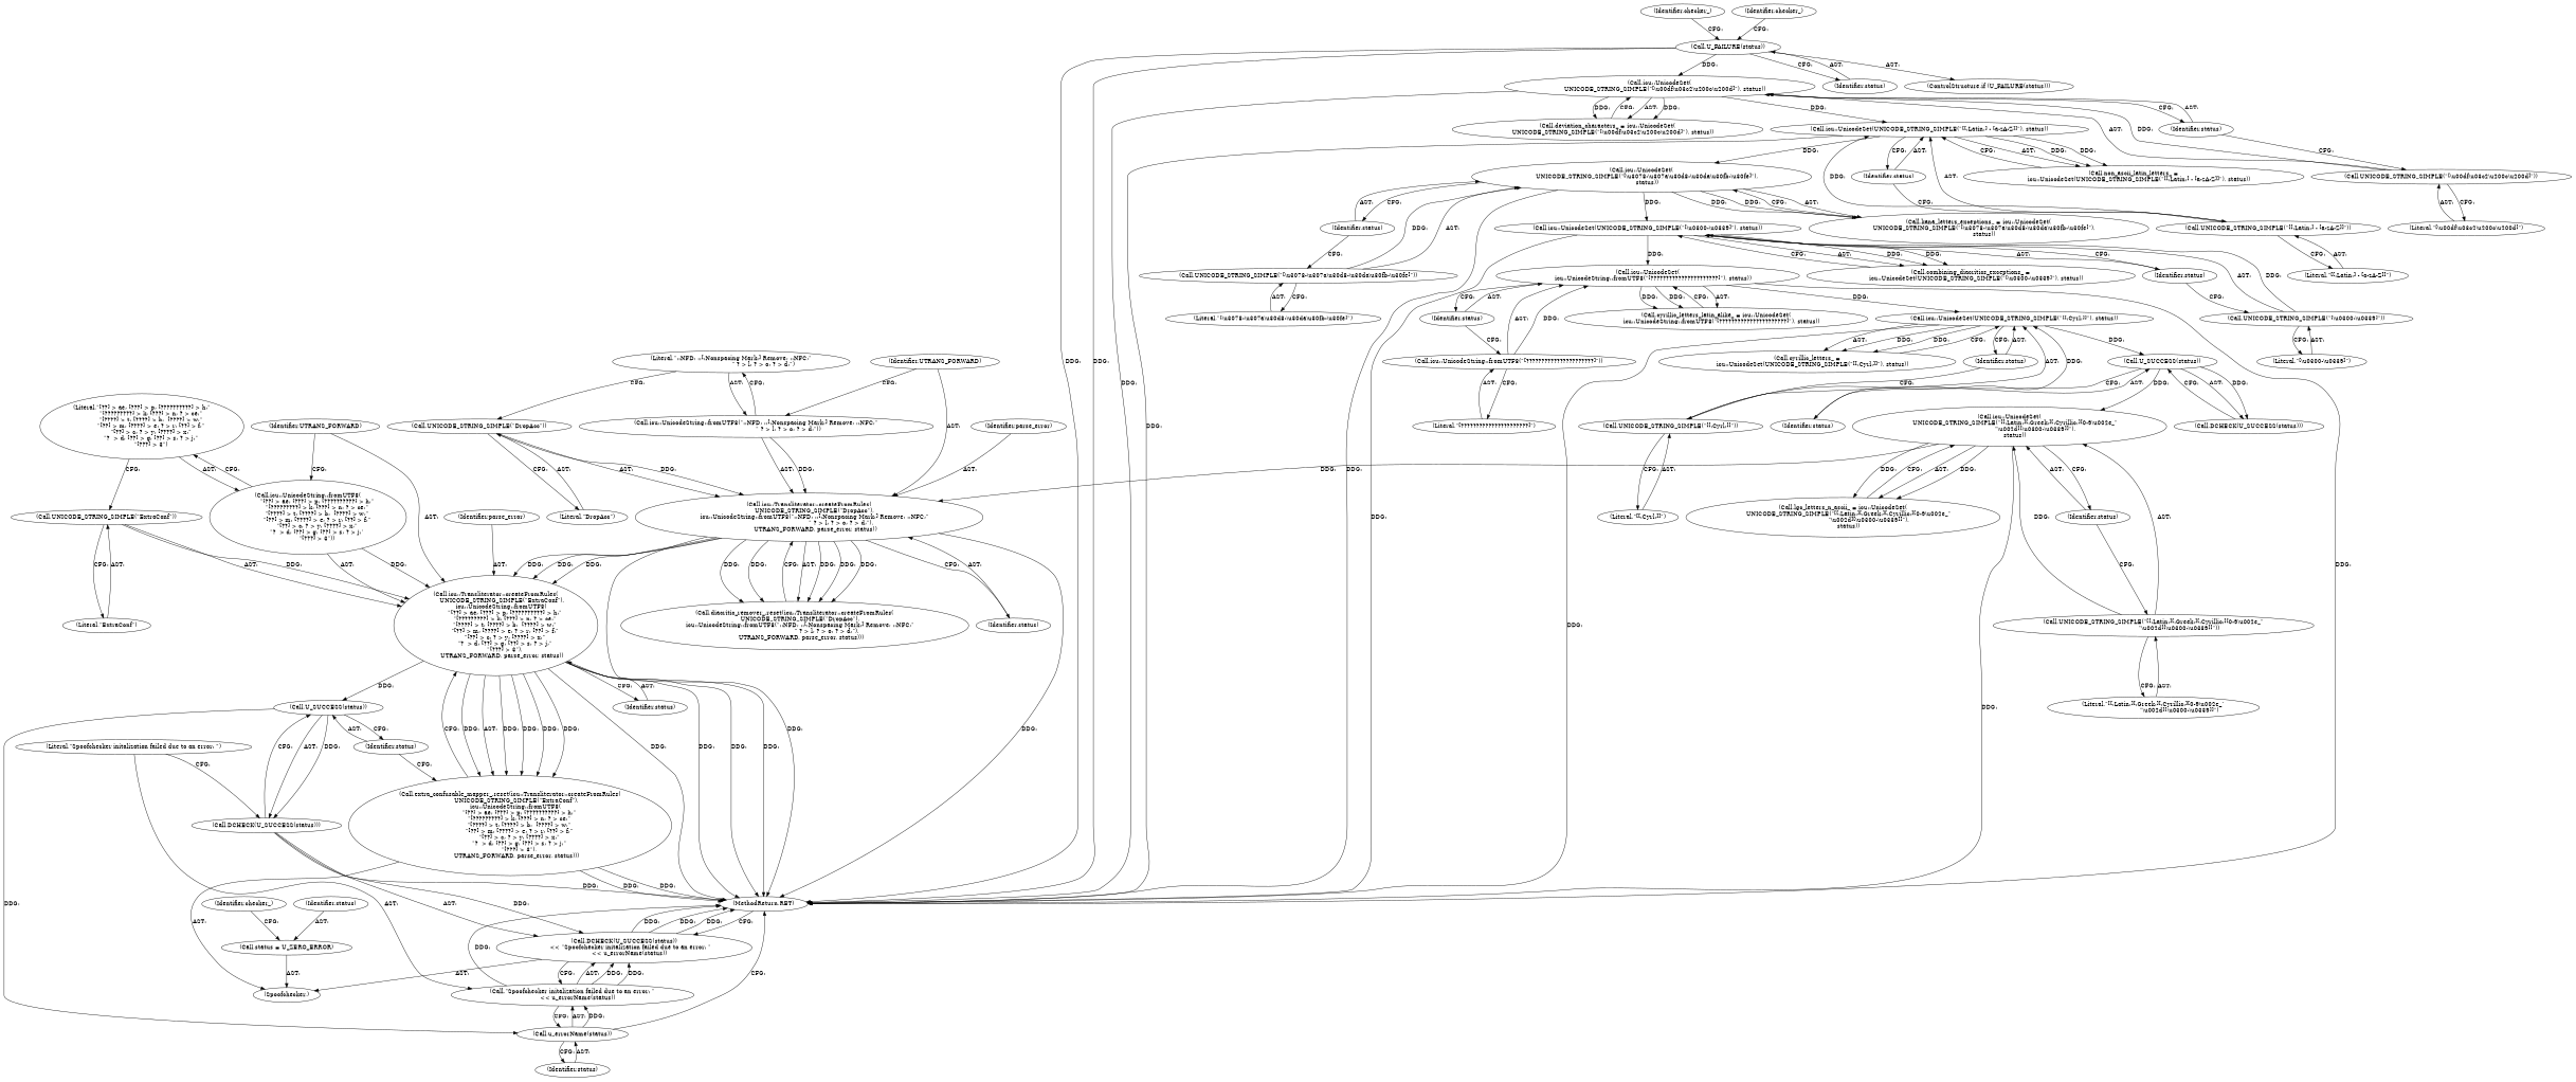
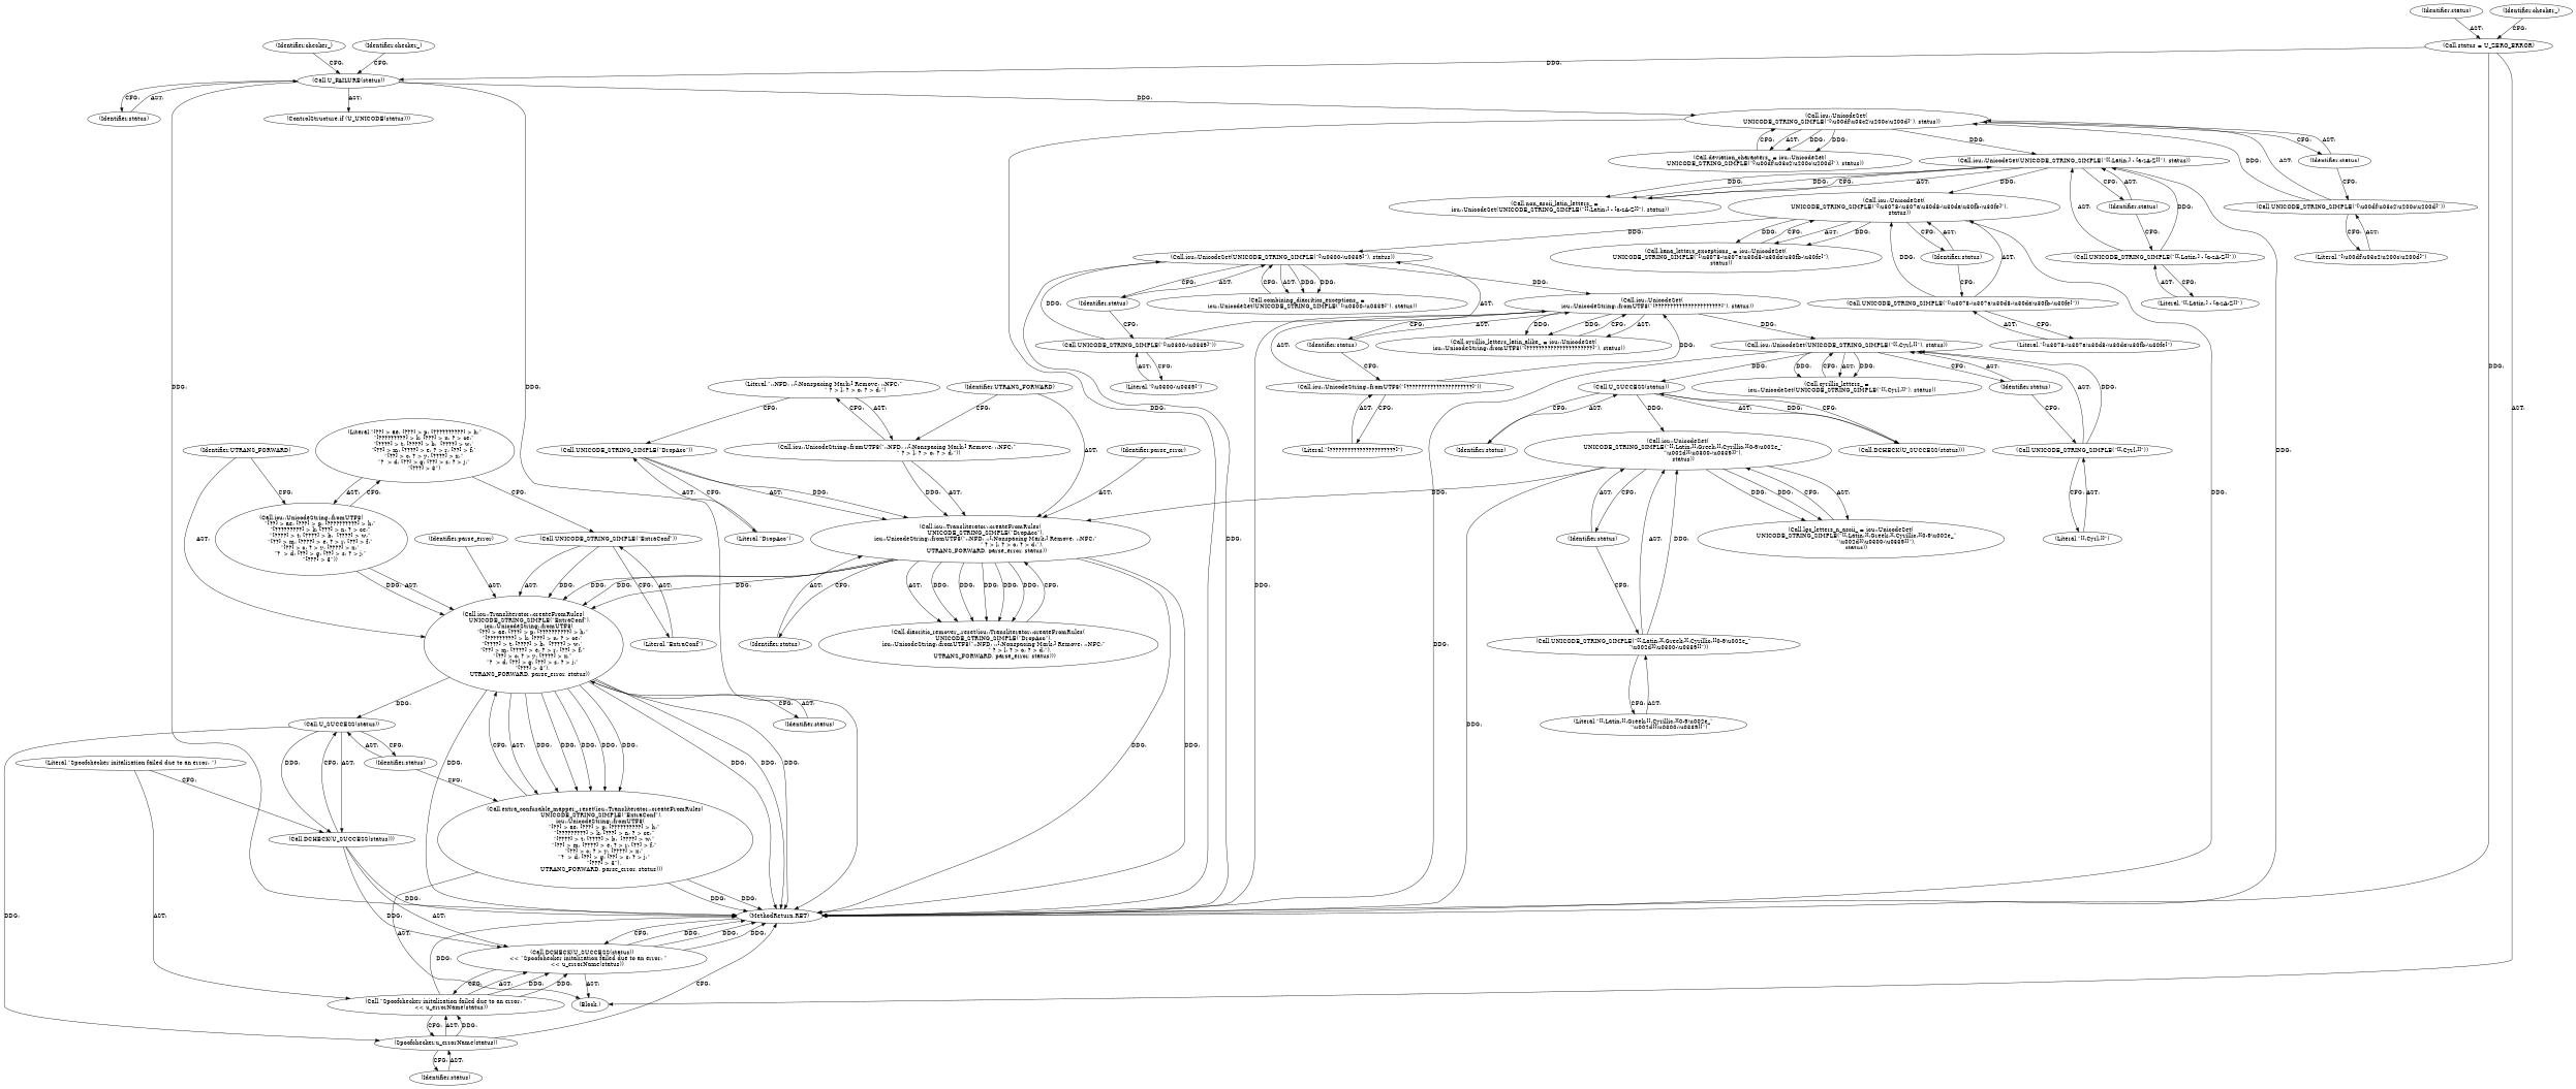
  digraph {
    n1 [label="(Call,icu::Transliterator::createFromRules(\n       UNICODE_STRING_SIMPLE(\"ExtraConf\"),\n      icu::UnicodeString::fromUTF8(\n          \"[??] > ae; [???] > p; [??????????] > h;\"\n          \"[?????????] > k; [???] > n; ? > ce;\"\n          \"[????] > t; [????] > b;  [????] > w;\"\n          \"[??] > m; [????] > e; ? > r; [??] > f;\"\n          \"[??] > c; ? > y; [????] > x;\"\n          \"?  > d; [??] > g; [??] > s; ? > j;\"\n          \"[???] > 3\"),\n       UTRANS_FORWARD, parse_error, status))"]
    n2 [label="(Call,extra_confusable_mapper_.reset(icu::Transliterator::createFromRules(\n       UNICODE_STRING_SIMPLE(\"ExtraConf\"),\n      icu::UnicodeString::fromUTF8(\n          \"[??] > ae; [???] > p; [??????????] > h;\"\n          \"[?????????] > k; [???] > n; ? > ce;\"\n          \"[????] > t; [????] > b;  [????] > w;\"\n          \"[??] > m; [????] > e; ? > r; [??] > f;\"\n          \"[??] > c; ? > y; [????] > x;\"\n          \"?  > d; [??] > g; [??] > s; ? > j;\"\n          \"[???] > 3\"),\n       UTRANS_FORWARD, parse_error, status)))"]
    n3 [label="(Call,U_SUCCESS(status))"]
    n4 [label="(MethodReturn,RET)"]
    n5 [label="(Identifier,status)"]
-   n6 [label="(Spoofchecker,)"]
+   n6 [label="(Block,)"]
    n7 [label="(Call,DCHECK(U_SUCCESS(status)))"]
-   n8 [label="(Call,u_errorName(status))"]
+   n8 [label="(Spoofchecker,u_errorName(status))"]
    n9 [label="(Identifier,status)"]
    n10 [label="(Call,DCHECK(U_SUCCESS(status))\n       << \"Spoofchecker initalization failed due to an error: \"\n      << u_errorName(status))"]
    n11 [label="(Call,UNICODE_STRING_SIMPLE(\"ExtraConf\"))"]
    n12 [label="(Literal,\"ExtraConf\")"]
    n13 [label="(Call,icu::UnicodeString::fromUTF8(\n          \"[??] > ae; [???] > p; [??????????] > h;\"\n          \"[?????????] > k; [???] > n; ? > ce;\"\n          \"[????] > t; [????] > b;  [????] > w;\"\n          \"[??] > m; [????] > e; ? > r; [??] > f;\"\n          \"[??] > c; ? > y; [????] > x;\"\n          \"?  > d; [??] > g; [??] > s; ? > j;\"\n          \"[???] > 3\"))"]
    n14 [label="(Literal,\"[??] > ae; [???] > p; [??????????] > h;\"\n          \"[?????????] > k; [???] > n; ? > ce;\"\n          \"[????] > t; [????] > b;  [????] > w;\"\n          \"[??] > m; [????] > e; ? > r; [??] > f;\"\n          \"[??] > c; ? > y; [????] > x;\"\n          \"?  > d; [??] > g; [??] > s; ? > j;\"\n          \"[???] > 3\")"]
    n15 [label="(Call,icu::Transliterator::createFromRules(\n      UNICODE_STRING_SIMPLE(\"DropAcc\"),\n      icu::UnicodeString::fromUTF8(\"::NFD; ::[:Nonspacing Mark:] Remove; ::NFC;\"\n                                   \" ? > l; ? > o; ? > d;\"),\n       UTRANS_FORWARD, parse_error, status))"]
    n16 [label="(Call,diacritic_remover_.reset(icu::Transliterator::createFromRules(\n      UNICODE_STRING_SIMPLE(\"DropAcc\"),\n      icu::UnicodeString::fromUTF8(\"::NFD; ::[:Nonspacing Mark:] Remove; ::NFC;\"\n                                   \" ? > l; ? > o; ? > d;\"),\n       UTRANS_FORWARD, parse_error, status)))"]
    n17 [label="(Identifier,status)"]
    n18 [label="(Call,UNICODE_STRING_SIMPLE(\"DropAcc\"))"]
    n19 [label="(Literal,\"DropAcc\")"]
    n20 [label="(Call,icu::UnicodeString::fromUTF8(\"::NFD; ::[:Nonspacing Mark:] Remove; ::NFC;\"\n                                   \" ? > l; ? > o; ? > d;\"))"]
    n21 [label="(Literal,\"::NFD; ::[:Nonspacing Mark:] Remove; ::NFC;\"\n                                   \" ? > l; ? > o; ? > d;\")"]
    n22 [label="(Call,icu::UnicodeSet(\n      UNICODE_STRING_SIMPLE(\"[[:Latin:][:Greek:][:Cyrillic:][0-9\\u002e_\"\n                            \"\\u002d][\\u0300-\\u0339]]\"),\n      status))"]
    n23 [label="(Call,lgc_letters_n_ascii_ = icu::UnicodeSet(\n      UNICODE_STRING_SIMPLE(\"[[:Latin:][:Greek:][:Cyrillic:][0-9\\u002e_\"\n                            \"\\u002d][\\u0300-\\u0339]]\"),\n      status))"]
    n24 [label="(Identifier,status)"]
    n25 [label="(Call,UNICODE_STRING_SIMPLE(\"[[:Latin:][:Greek:][:Cyrillic:][0-9\\u002e_\"\n                            \"\\u002d][\\u0300-\\u0339]]\"))"]
    n26 [label="(Literal,\"[[:Latin:][:Greek:][:Cyrillic:][0-9\\u002e_\"\n                            \"\\u002d][\\u0300-\\u0339]]\")"]
    n27 [label="(Call,U_SUCCESS(status))"]
    n28 [label="(Call,DCHECK(U_SUCCESS(status)))"]
    n29 [label="(Identifier,status)"]
    n30 [label="(Call,icu::UnicodeSet(UNICODE_STRING_SIMPLE(\"[[:Cyrl:]]\"), status))"]
    n31 [label="(Identifier,status)"]
    n32 [label="(Call,cyrillic_letters_ =\n      icu::UnicodeSet(UNICODE_STRING_SIMPLE(\"[[:Cyrl:]]\"), status))"]
    n33 [label="(Call,UNICODE_STRING_SIMPLE(\"[[:Cyrl:]]\"))"]
    n34 [label="(Literal,\"[[:Cyrl:]]\")"]
    n35 [label="(Call,icu::UnicodeSet(\n      icu::UnicodeString::fromUTF8(\"[??????????????????????]\"), status))"]
    n36 [label="(Identifier,status)"]
    n37 [label="(Call,cyrillic_letters_latin_alike_ = icu::UnicodeSet(\n      icu::UnicodeString::fromUTF8(\"[??????????????????????]\"), status))"]
    n38 [label="(Call,icu::UnicodeString::fromUTF8(\"[??????????????????????]\"))"]
    n39 [label="(Literal,\"[??????????????????????]\")"]
    n40 [label="(Call,icu::UnicodeSet(UNICODE_STRING_SIMPLE(\"[\\u0300-\\u0339]\"), status))"]
    n41 [label="(Call,combining_diacritics_exceptions_ =\n      icu::UnicodeSet(UNICODE_STRING_SIMPLE(\"[\\u0300-\\u0339]\"), status))"]
    n42 [label="(Identifier,status)"]
    n43 [label="(Call,UNICODE_STRING_SIMPLE(\"[\\u0300-\\u0339]\"))"]
    n44 [label="(Literal,\"[\\u0300-\\u0339]\")"]
    n45 [label="(Call,icu::UnicodeSet(\n      UNICODE_STRING_SIMPLE(\"[\\u3078-\\u307a\\u30d8-\\u30da\\u30fb-\\u30fe]\"),\n      status))"]
    n46 [label="(Call,kana_letters_exceptions_ = icu::UnicodeSet(\n      UNICODE_STRING_SIMPLE(\"[\\u3078-\\u307a\\u30d8-\\u30da\\u30fb-\\u30fe]\"),\n      status))"]
    n47 [label="(Identifier,status)"]
    n48 [label="(Call,UNICODE_STRING_SIMPLE(\"[\\u3078-\\u307a\\u30d8-\\u30da\\u30fb-\\u30fe]\"))"]
    n49 [label="(Literal,\"[\\u3078-\\u307a\\u30d8-\\u30da\\u30fb-\\u30fe]\")"]
    n50 [label="(Call,icu::UnicodeSet(UNICODE_STRING_SIMPLE(\"[[:Latin:] - [a-zA-Z]]\"), status))"]
    n51 [label="(Identifier,status)"]
    n52 [label="(Call,non_ascii_latin_letters_ =\n      icu::UnicodeSet(UNICODE_STRING_SIMPLE(\"[[:Latin:] - [a-zA-Z]]\"), status))"]
    n53 [label="(Call,UNICODE_STRING_SIMPLE(\"[[:Latin:] - [a-zA-Z]]\"))"]
    n54 [label="(Literal,\"[[:Latin:] - [a-zA-Z]]\")"]
    n55 [label="(Call,icu::UnicodeSet(\n      UNICODE_STRING_SIMPLE(\"[\\u00df\\u03c2\\u200c\\u200d]\"), status))"]
    n56 [label="(Identifier,status)"]
    n57 [label="(Call,deviation_characters_ = icu::UnicodeSet(\n      UNICODE_STRING_SIMPLE(\"[\\u00df\\u03c2\\u200c\\u200d]\"), status))"]
    n58 [label="(Call,UNICODE_STRING_SIMPLE(\"[\\u00df\\u03c2\\u200c\\u200d]\"))"]
    n59 [label="(Literal,\"[\\u00df\\u03c2\\u200c\\u200d]\")"]
    n60 [label="(Call,U_FAILURE(status))"]
    n61 [label="(Identifier,status)"]
-   n62 [label="(ControlStructure,if (U_FAILURE(status)))"]
+   n62 [label="(ControlStructure,if (U_UNICODE(status)))"]
    n63 [label="(Call,status = U_ZERO_ERROR)"]
    n64 [label="(Call,\"Spoofchecker initalization failed due to an error: \"\n      << u_errorName(status))"]
    n65 [label="(Identifier,status)"]
    n66 [label="(Identifier,UTRANS_FORWARD)"]
    n67 [label="(Identifier,checker_)"]
    n68 [label="(Identifier,UTRANS_FORWARD)"]
    n69 [label="(Identifier,parse_error)"]
    n70 [label="(Identifier,parse_error)"]
    n71 [label="(Identifier,status)"]
    n72 [label="(Identifier,checker_)"]
    n73 [label="(Identifier,checker_)"]
    n74 [label="(Literal,\"Spoofchecker initalization failed due to an error: \")"]
    n1 -> n2 [label="AST: "]
    n1 -> n2 [label="DDG: "]
    n1 -> n2 [label="DDG: "]
    n1 -> n2 [label="DDG: "]
    n1 -> n2 [label="DDG: "]
    n1 -> n2 [label="DDG: "]
    n1 -> n3 [label="DDG: "]
    n1 -> n4 [label="DDG: "]
    n1 -> n4 [label="DDG: "]
    n1 -> n4 [label="DDG: "]
    n1 -> n4 [label="DDG: "]
    n1 -> n5 [label="CFG: "]
    n2 -> n1 [label="CFG: "]
    n2 -> n4 [label="DDG: "]
    n2 -> n4 [label="DDG: "]
    n2 -> n6 [label="AST: "]
    n3 -> n7 [label="AST: "]
    n3 -> n7 [label="DDG: "]
    n3 -> n8 [label="DDG: "]
    n3 -> n9 [label="CFG: "]
    n4 -> n10 [label="CFG: "]
    n5 -> n1 [label="AST: "]
    n7 -> n3 [label="CFG: "]
    n7 -> n4 [label="DDG: "]
    n7 -> n10 [label="AST: "]
    n7 -> n10 [label="DDG: "]
    n8 -> n4 [label="CFG: "]
    n8 -> n64 [label="AST: "]
    n8 -> n64 [label="DDG: "]
    n8 -> n65 [label="CFG: "]
    n9 -> n2 [label="CFG: "]
    n9 -> n3 [label="AST: "]
    n10 -> n4 [label="DDG: "]
    n10 -> n4 [label="DDG: "]
    n10 -> n4 [label="DDG: "]
    n10 -> n6 [label="AST: "]
    n10 -> n64 [label="CFG: "]
    n11 -> n1 [label="AST: "]
    n11 -> n1 [label="DDG: "]
    n11 -> n12 [label="CFG: "]
    n12 -> n11 [label="AST: "]
    n13 -> n1 [label="AST: "]
    n13 -> n1 [label="DDG: "]
    n13 -> n14 [label="CFG: "]
    n14 -> n11 [label="CFG: "]
    n14 -> n13 [label="AST: "]
    n15 -> n1 [label="DDG: "]
    n15 -> n1 [label="DDG: "]
    n15 -> n1 [label="DDG: "]
    n15 -> n4 [label="DDG: "]
    n15 -> n4 [label="DDG: "]
    n15 -> n16 [label="AST: "]
    n15 -> n16 [label="DDG: "]
    n15 -> n16 [label="DDG: "]
    n15 -> n16 [label="DDG: "]
    n15 -> n16 [label="DDG: "]
    n15 -> n16 [label="DDG: "]
    n15 -> n17 [label="CFG: "]
    n16 -> n15 [label="CFG: "]
    n17 -> n15 [label="AST: "]
    n18 -> n15 [label="AST: "]
    n18 -> n15 [label="DDG: "]
    n18 -> n19 [label="CFG: "]
    n19 -> n18 [label="AST: "]
    n20 -> n15 [label="AST: "]
    n20 -> n15 [label="DDG: "]
    n20 -> n21 [label="CFG: "]
    n21 -> n18 [label="CFG: "]
    n21 -> n20 [label="AST: "]
    n22 -> n4 [label="DDG: "]
    n22 -> n15 [label="DDG: "]
    n22 -> n23 [label="AST: "]
    n22 -> n23 [label="DDG: "]
    n22 -> n23 [label="DDG: "]
    n22 -> n24 [label="CFG: "]
    n23 -> n22 [label="CFG: "]
    n24 -> n22 [label="AST: "]
    n24 -> n25 [label="CFG: "]
    n25 -> n22 [label="AST: "]
    n25 -> n22 [label="DDG: "]
    n25 -> n26 [label="CFG: "]
    n26 -> n25 [label="AST: "]
    n27 -> n22 [label="DDG: "]
    n27 -> n28 [label="AST: "]
    n27 -> n28 [label="DDG: "]
    n27 -> n29 [label="CFG: "]
    n28 -> n27 [label="CFG: "]
    n29 -> n27 [label="AST: "]
    n30 -> n4 [label="DDG: "]
    n30 -> n27 [label="DDG: "]
    n30 -> n31 [label="CFG: "]
    n30 -> n32 [label="AST: "]
    n30 -> n32 [label="DDG: "]
    n30 -> n32 [label="DDG: "]
    n31 -> n30 [label="AST: "]
    n31 -> n33 [label="CFG: "]
    n32 -> n30 [label="CFG: "]
    n33 -> n30 [label="AST: "]
    n33 -> n30 [label="DDG: "]
    n33 -> n34 [label="CFG: "]
    n34 -> n33 [label="AST: "]
    n35 -> n4 [label="DDG: "]
    n35 -> n30 [label="DDG: "]
    n35 -> n36 [label="CFG: "]
    n35 -> n37 [label="AST: "]
    n35 -> n37 [label="DDG: "]
    n35 -> n37 [label="DDG: "]
    n36 -> n35 [label="AST: "]
    n36 -> n38 [label="CFG: "]
    n37 -> n35 [label="CFG: "]
    n38 -> n35 [label="AST: "]
    n38 -> n35 [label="DDG: "]
    n38 -> n39 [label="CFG: "]
    n39 -> n38 [label="AST: "]
    n40 -> n4 [label="DDG: "]
    n40 -> n35 [label="DDG: "]
    n40 -> n41 [label="AST: "]
    n40 -> n41 [label="DDG: "]
    n40 -> n41 [label="DDG: "]
    n40 -> n42 [label="CFG: "]
    n41 -> n40 [label="CFG: "]
    n42 -> n40 [label="AST: "]
    n42 -> n43 [label="CFG: "]
    n43 -> n40 [label="AST: "]
    n43 -> n40 [label="DDG: "]
    n43 -> n44 [label="CFG: "]
    n44 -> n43 [label="AST: "]
    n45 -> n4 [label="DDG: "]
    n45 -> n40 [label="DDG: "]
    n45 -> n46 [label="AST: "]
    n45 -> n46 [label="DDG: "]
    n45 -> n46 [label="DDG: "]
    n45 -> n47 [label="CFG: "]
    n46 -> n45 [label="CFG: "]
    n47 -> n45 [label="AST: "]
    n47 -> n48 [label="CFG: "]
    n48 -> n45 [label="AST: "]
    n48 -> n45 [label="DDG: "]
    n48 -> n49 [label="CFG: "]
    n49 -> n48 [label="AST: "]
    n50 -> n4 [label="DDG: "]
    n50 -> n45 [label="DDG: "]
    n50 -> n51 [label="CFG: "]
    n50 -> n52 [label="AST: "]
    n50 -> n52 [label="DDG: "]
    n50 -> n52 [label="DDG: "]
    n51 -> n50 [label="AST: "]
    n51 -> n53 [label="CFG: "]
    n52 -> n50 [label="CFG: "]
    n53 -> n50 [label="AST: "]
    n53 -> n50 [label="DDG: "]
    n53 -> n54 [label="CFG: "]
    n54 -> n53 [label="AST: "]
    n55 -> n4 [label="DDG: "]
    n55 -> n50 [label="DDG: "]
    n55 -> n56 [label="CFG: "]
    n55 -> n57 [label="AST: "]
    n55 -> n57 [label="DDG: "]
    n55 -> n57 [label="DDG: "]
    n56 -> n55 [label="AST: "]
    n56 -> n58 [label="CFG: "]
    n57 -> n55 [label="CFG: "]
    n58 -> n55 [label="AST: "]
    n58 -> n55 [label="DDG: "]
    n58 -> n59 [label="CFG: "]
    n59 -> n58 [label="AST: "]
    n60 -> n4 [label="DDG: "]
    n60 -> n4 [label="DDG: "]
    n60 -> n55 [label="DDG: "]
    n60 -> n61 [label="CFG: "]
    n60 -> n62 [label="AST: "]
    n61 -> n60 [label="AST: "]
+   n63 -> n4 [label="DDG: "]
    n63 -> n6 [label="AST: "]
+   n63 -> n60 [label="DDG: "]
    n64 -> n4 [label="DDG: "]
    n64 -> n8 [label="CFG: "]
    n64 -> n10 [label="AST: "]
    n64 -> n10 [label="DDG: "]
    n64 -> n10 [label="DDG: "]
    n65 -> n8 [label="AST: "]
    n66 -> n1 [label="AST: "]
    n66 -> n13 [label="CFG: "]
    n67 -> n60 [label="CFG: "]
    n68 -> n15 [label="AST: "]
    n68 -> n20 [label="CFG: "]
    n69 -> n1 [label="AST: "]
    n70 -> n15 [label="AST: "]
    n71 -> n63 [label="AST: "]
    n72 -> n63 [label="CFG: "]
    n73 -> n60 [label="CFG: "]
    n74 -> n7 [label="CFG: "]
    n74 -> n64 [label="AST: "]
  }
